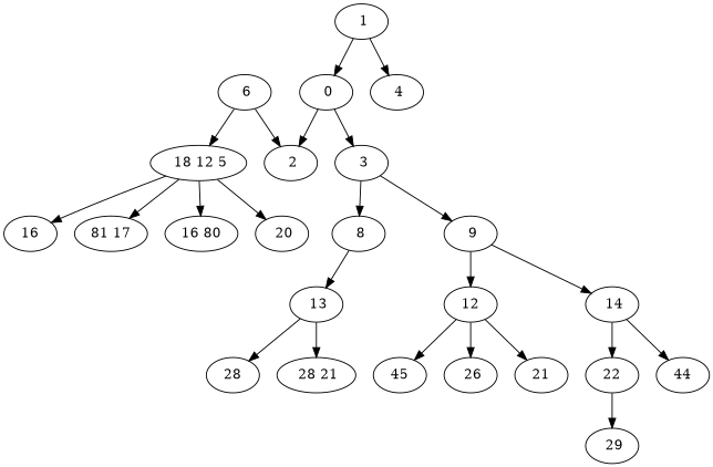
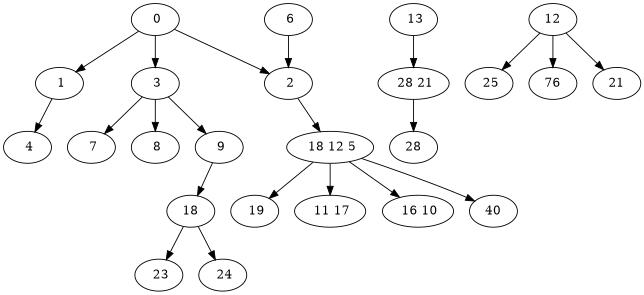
  digraph {
    " 0"
    " 1"
    " 3"
    " 2"
    " 4"
+   " 7"
    " 8"
    " 9"
    " 18 12 5"
    " 13"
    n11 [label=12]
-   " 14"
+   " 14" [label=18]
    " 6"
-   " 19" [label=16]
-   " 11 17" [label="81 17"]
-   " 16 10" [label="16 80"]
-   " 20"
+   " 19"
+   " 11 17"
+   " 16 10"
+   " 20" [label=40]
    n18 [label=28]
    " 28 21"
-   " 25" [label=45]
-   " 26"
+   " 25"
+   " 26" [label=76]
    n22 [label=21]
-   " 23" [label=22]
-   " 24" [label=44]
-   " 29"
-   " 1" -> " 0"
+   " 23"
+   " 24"
+   " 0" -> " 1"
    " 0" -> " 3"
    " 0" -> " 2"
    " 1" -> " 4"
+   " 3" -> " 7"
    " 3" -> " 8"
    " 3" -> " 9"
-   " 6" -> " 18 12 5"
-   " 8" -> " 13"
-   " 9" -> n11
+   " 2" -> " 18 12 5"
    " 9" -> " 14"
    " 18 12 5" -> " 19"
    " 18 12 5" -> " 11 17"
    " 18 12 5" -> " 16 10"
    " 18 12 5" -> " 20"
-   " 13" -> n18
+   " 28 21" -> n18
    " 13" -> " 28 21"
    n11 -> " 25"
    n11 -> " 26"
    n11 -> n22
    " 14" -> " 23"
    " 14" -> " 24"
    " 6" -> " 2"
-   " 23" -> " 29"
  }
